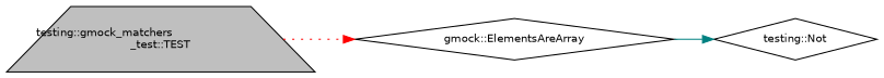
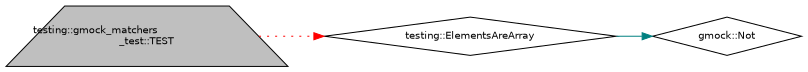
  digraph {
    rankdir=LR
    node [color=black fillcolor=white fontname=Helvetica fontsize=10 shape=diamond style=filled]
    edge [fontname=Helvetica fontsize=10 labelfontname=Helvetica labelfontsize=10]
    n1 [fillcolor=grey75 fontcolor=black height=0.2 label="testing::gmock_matchers\l_test::TEST" shape=trapezium width=0.4]
-   n2 [height=0.2 label="gmock::ElementsAreArray" width=0.4]
-   n3 [height=0.2 label="testing::Not" width=0.4]
+   n2 [height=0.2 label="testing::ElementsAreArray" width=0.4]
+   n3 [height=0.2 label="gmock::Not" width=0.4]
    n1 -> n2 [color=red style=dotted]
    n2 -> n3 [color=teal style=solid]
  }
